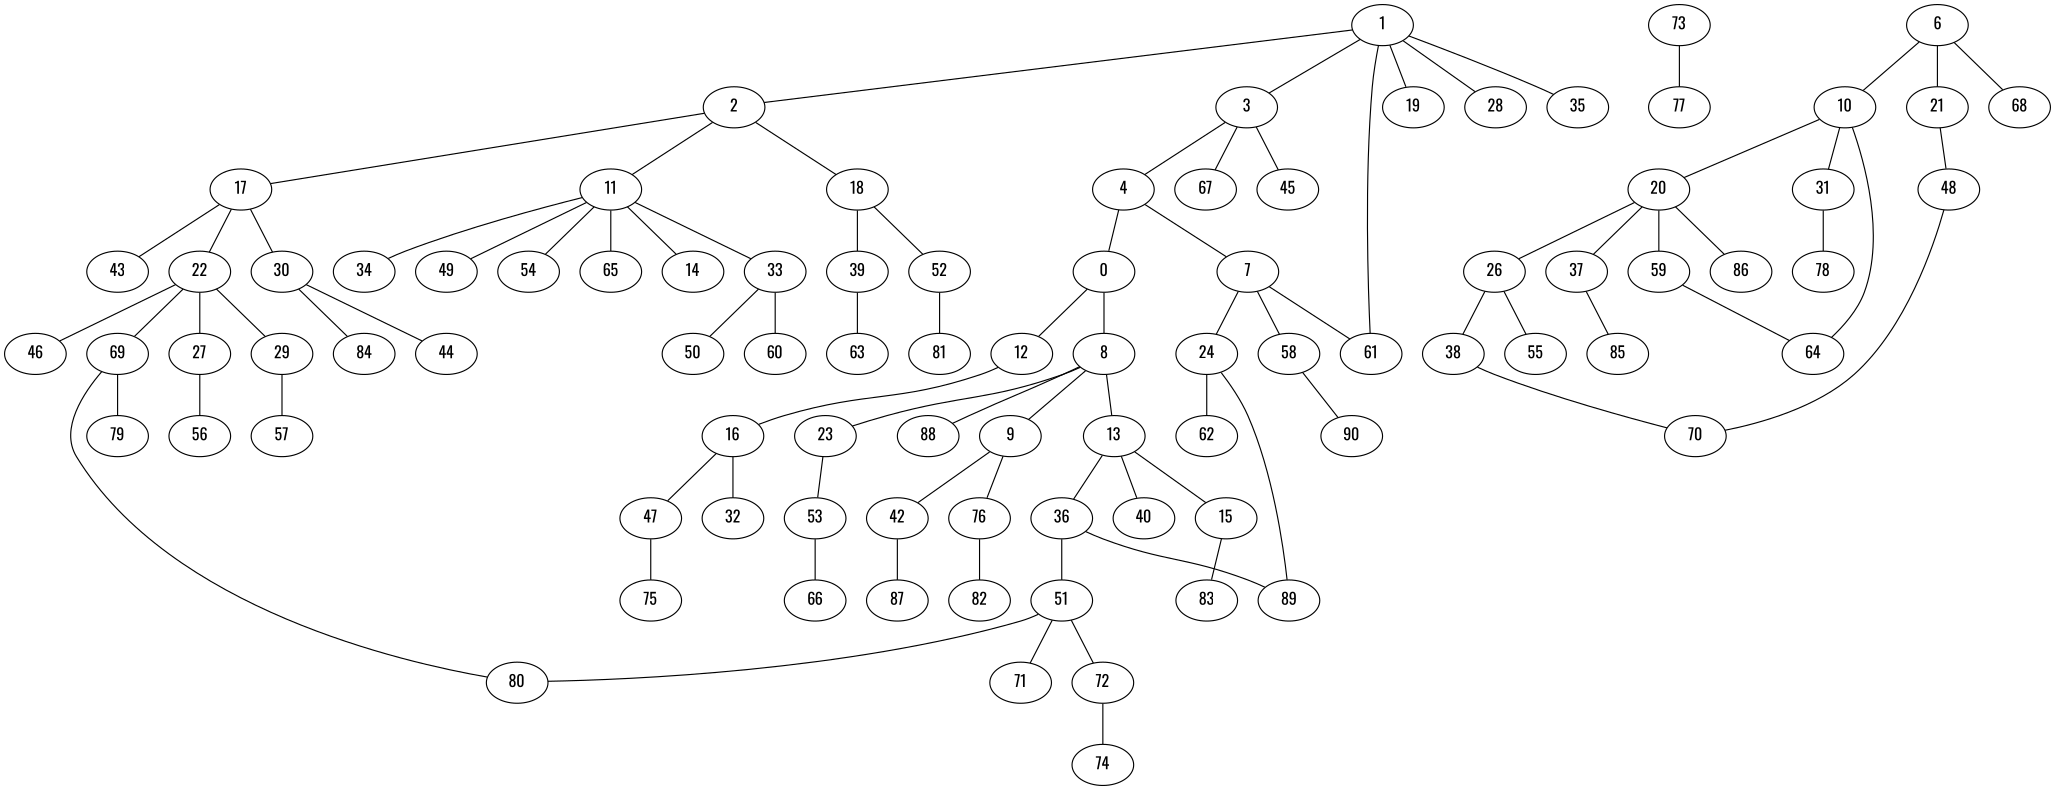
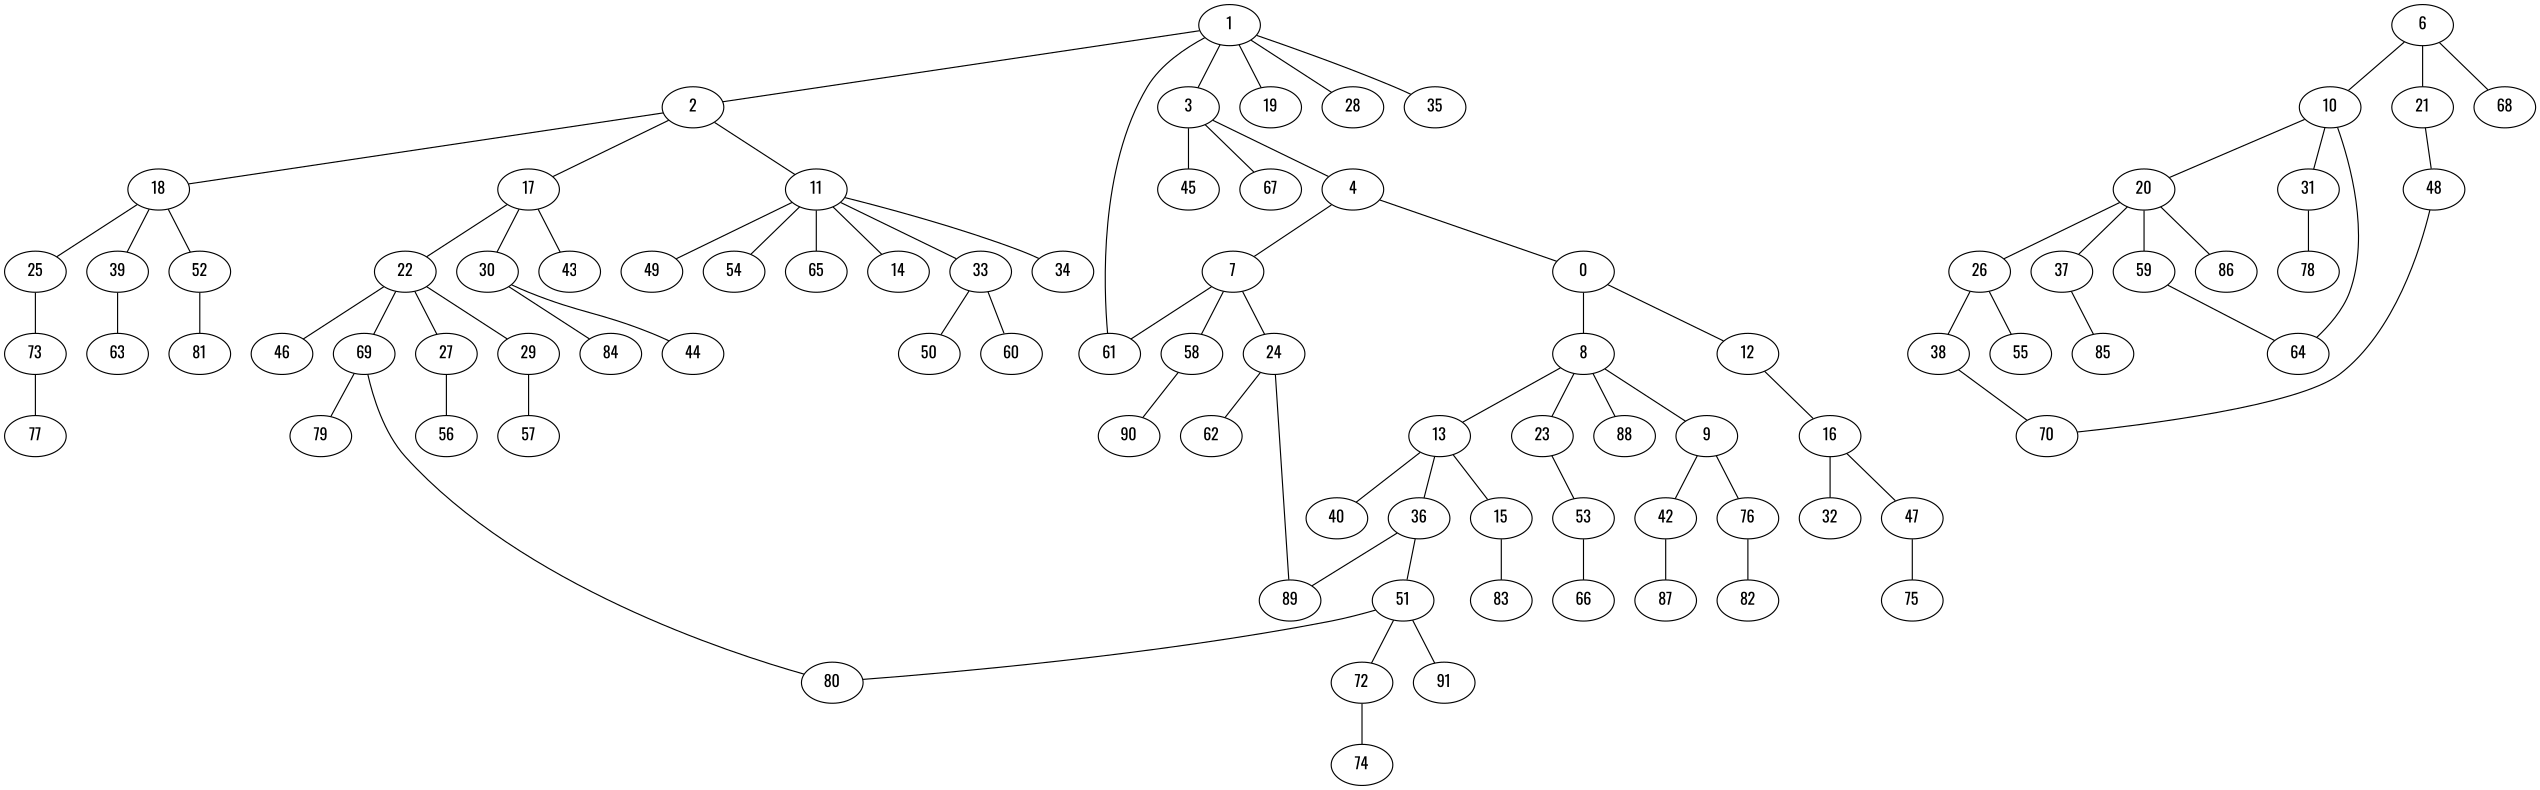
  graph {
    fontname=Oswald
    node [fontname=Oswald]
    edge [fontname=Oswald]
    1
    2
    3
    19
    28
    35
    61
    11
    17
    18
    4
    45
    67
    14
    33
    34
    49
    54
    65
    22
    30
    43
+   25
    39
    52
    n26 [label=0]
    7
    50
    60
    27
    29
    46
    69
    44
    84
    73
    63
    81
    8
    12
    6
    10
    21
    68
    24
    58
    9
    13
    23
    88
    16
    20
    31
    64
    48
    62
    89
    90
    42
    76
    15
    36
    40
    53
    32
    47
    26
    37
    59
    86
    78
    70
    87
    82
    83
    51
    66
    38
    55
    85
    75
    80
-   71
+   71 [label=91]
    72
    56
    57
    79
    77
    74
    1 -- 2
    1 -- 3
    1 -- 19
    1 -- 28
    1 -- 35
    1 -- 61
    2 -- 11
    2 -- 17
    2 -- 18
    3 -- 4
    3 -- 45
    3 -- 67
    11 -- 14
    11 -- 33
    11 -- 34
    11 -- 49
    11 -- 54
    11 -- 65
    17 -- 22
    17 -- 30
    17 -- 43
+   18 -- 25
    18 -- 39
    18 -- 52
    4 -- n26
    4 -- 7
    33 -- 50
    33 -- 60
    22 -- 27
    22 -- 29
    22 -- 46
    22 -- 69
    30 -- 44
    30 -- 84
+   25 -- 73
    39 -- 63
    52 -- 81
    n26 -- 8
    n26 -- 12
    7 -- 61
    7 -- 24
    7 -- 58
    27 -- 56
    29 -- 57
    69 -- 80
    69 -- 79
    73 -- 77
    8 -- 9
    8 -- 13
    8 -- 23
    8 -- 88
    12 -- 16
    6 -- 10
    6 -- 21
    6 -- 68
    10 -- 20
    10 -- 31
    10 -- 64
    21 -- 48
    24 -- 62
    24 -- 89
    58 -- 90
    9 -- 42
    9 -- 76
    13 -- 15
    13 -- 36
    13 -- 40
    23 -- 53
    16 -- 32
    16 -- 47
    20 -- 26
    20 -- 37
    20 -- 59
    20 -- 86
    31 -- 78
    48 -- 70
    42 -- 87
    76 -- 82
    15 -- 83
    36 -- 89
    36 -- 51
    53 -- 66
    47 -- 75
    26 -- 38
    26 -- 55
    37 -- 85
    59 -- 64
    51 -- 80
    51 -- 71
    51 -- 72
    38 -- 70
    72 -- 74
  }
